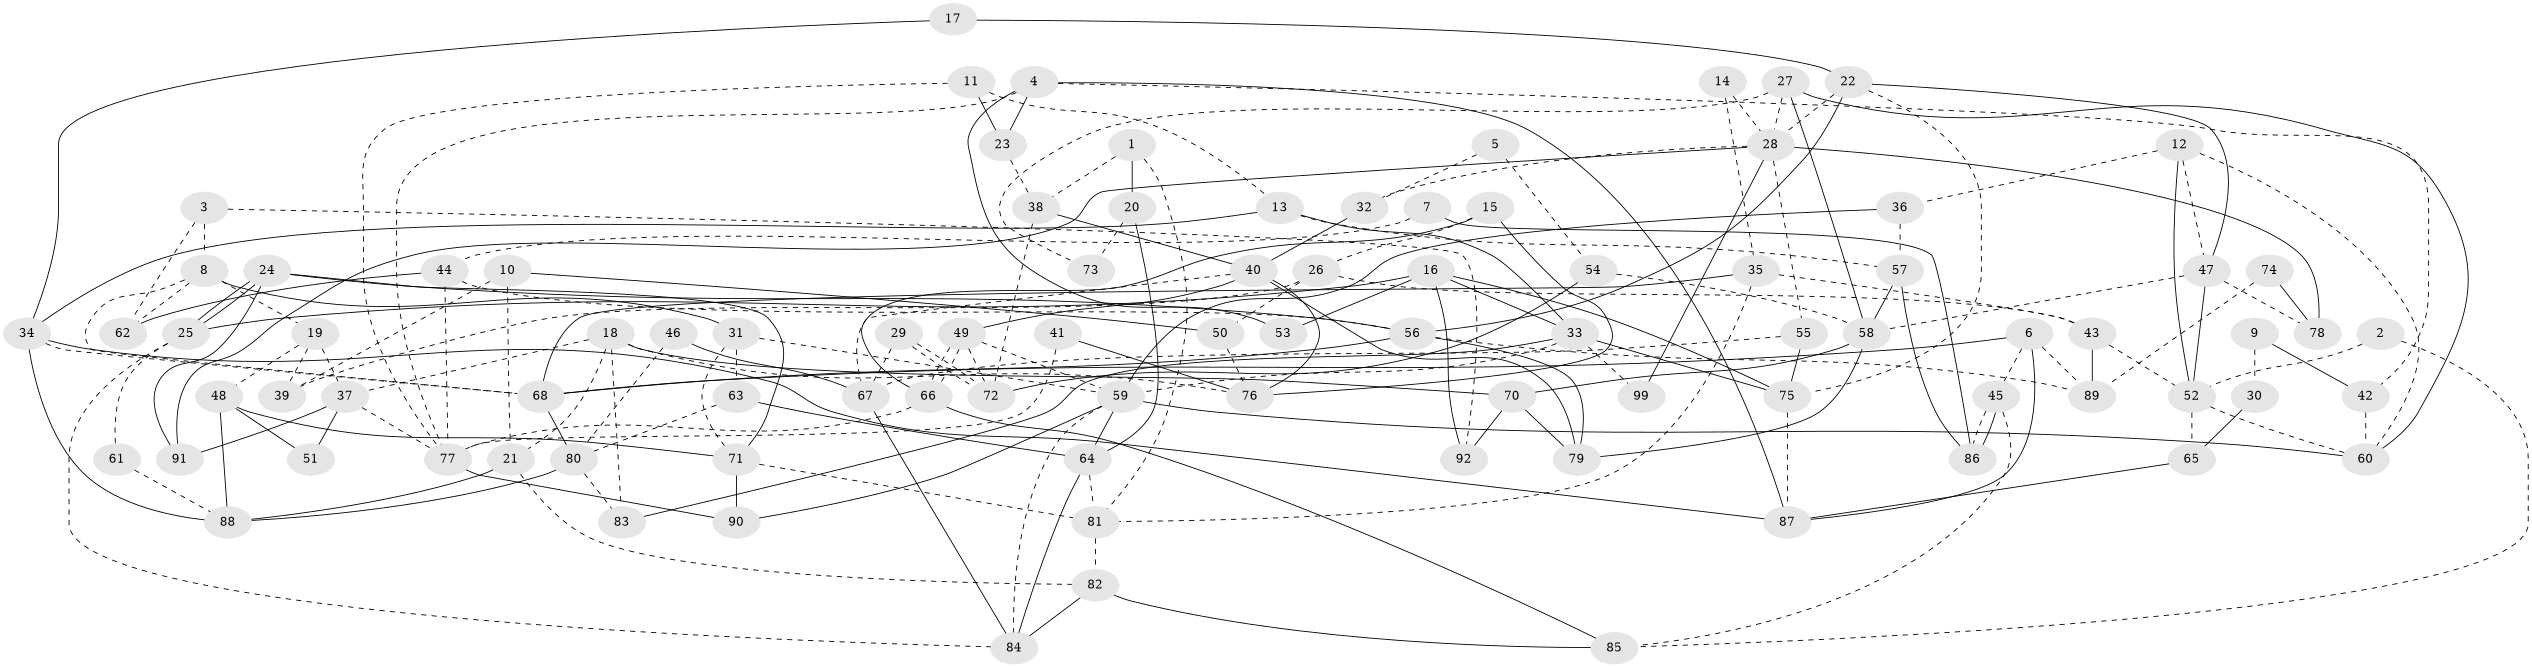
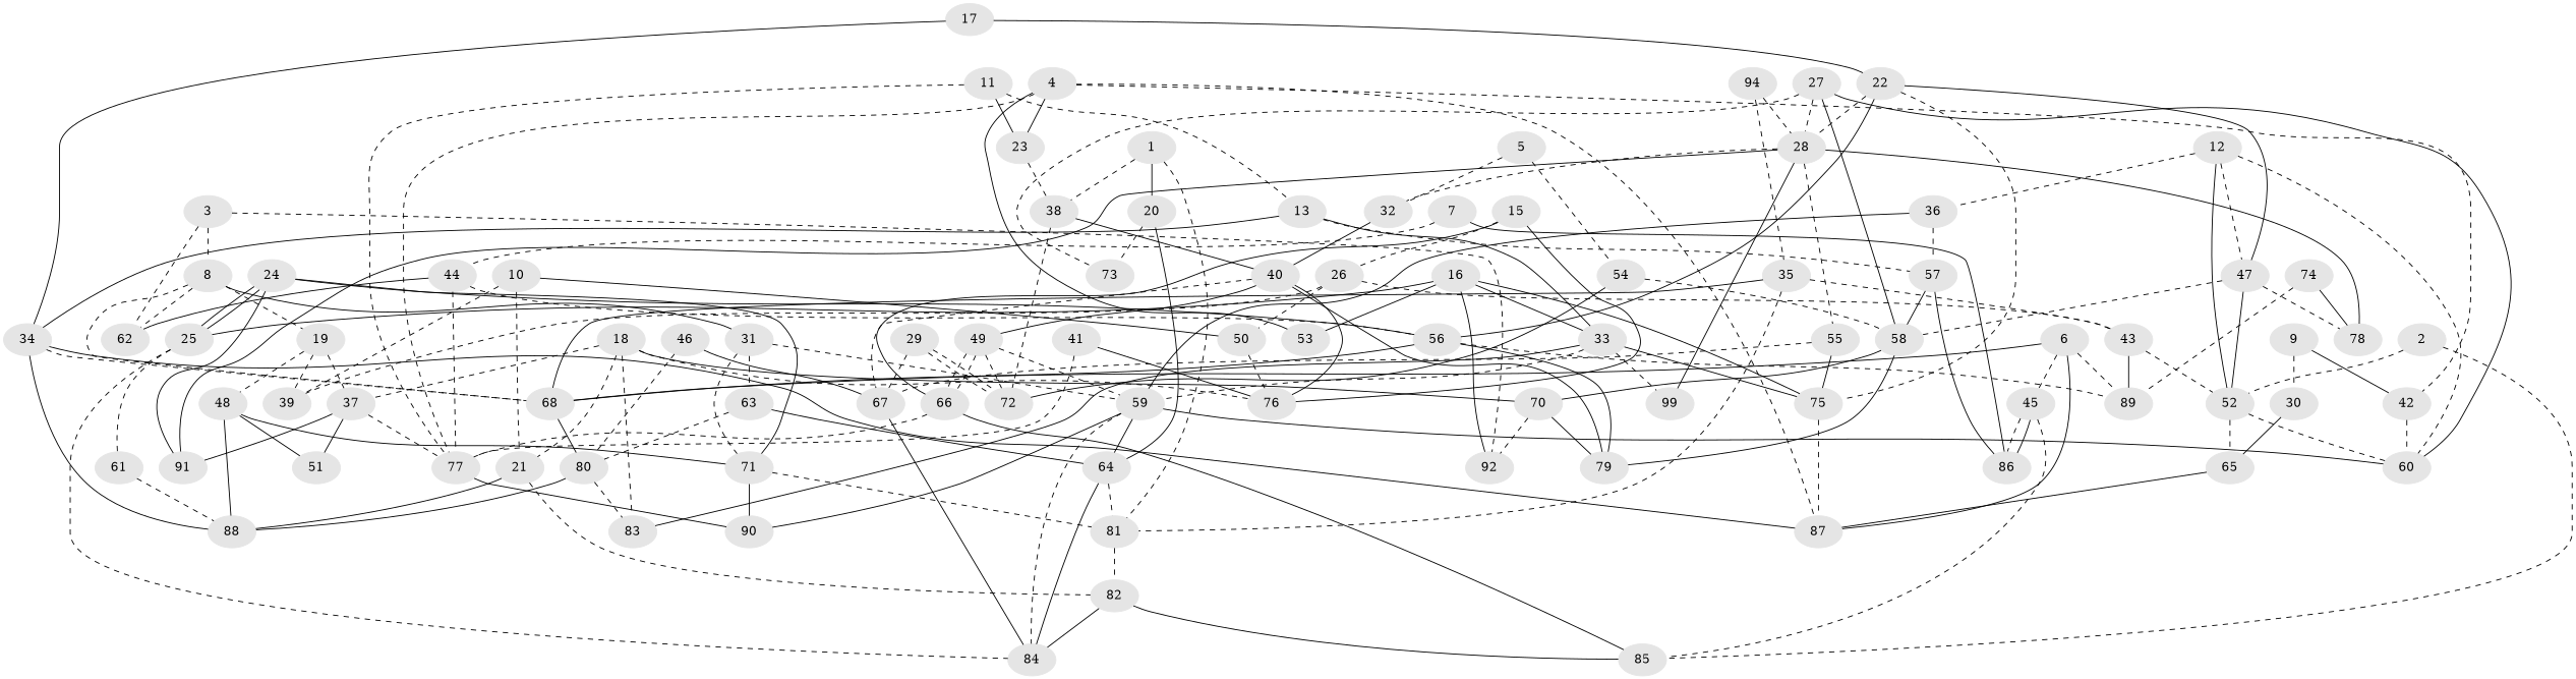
  graph {
    node [color=gray90 style=filled]
    edge [style=dashed]
    1
    20
    38
    81
    64
    73
    72
    40
    82
    2
    52
    85
    60
    65
    3
    8
    62
    92
    68
    19
    31
    4
    23
    42
    53
    77
    87
    90
    5
    32
    54
    58
    6
    45
    89
    86
    80
    7
    44
    56
    39
    37
    48
    71
    59
    63
    9
    30
    43
    10
    21
    50
    88
    76
    11
    13
    33
    34
    57
    12
    36
    47
    78
    75
    83
    n66 [label=99]
-   14
+   14 [label=94]
    28
    35
    91
    55
    15
    26
    66
    16
    25
    61
    84
    17
    22
    18
    70
    51
    79
    24
    27
    67
    29
    49
    41
    46
    74
    1 -- 20 [style=solid]
    1 -- 38
    1 -- 81
    20 -- 64 [style=solid]
    20 -- 73
    38 -- 72
    38 -- 40 [style=solid]
    81 -- 82
    64 -- 81
    64 -- 84 [style=solid]
    40 -- 76 [style=solid]
    40 -- 79 [style=solid]
    40 -- 67
    40 -- 49 [style=solid]
    82 -- 85 [style=solid]
    82 -- 84 [style=solid]
    2 -- 52
    2 -- 85
    52 -- 60
    52 -- 65
    65 -- 87 [style=solid]
    3 -- 8
    3 -- 62
    3 -- 92
    8 -- 62
    8 -- 68
    8 -- 19
    8 -- 31 [style=solid]
    68 -- 80 [style=solid]
    19 -- 39
    19 -- 37
    19 -- 48
    31 -- 71
    31 -- 59
    31 -- 63
    4 -- 23 [style=solid]
    4 -- 42
    4 -- 53 [style=solid]
    4 -- 77
-   4 -- 87 [style=solid]
+   4 -- 87
    23 -- 38
    42 -- 60
    77 -- 90 [style=solid]
    5 -- 32
    5 -- 54
    32 -- 40 [style=solid]
    54 -- 72 [style=solid]
    54 -- 58
    58 -- 70 [style=solid]
    58 -- 79 [style=solid]
    6 -- 68 [style=solid]
    6 -- 87 [style=solid]
    6 -- 45
    6 -- 89
    45 -- 85
    45 -- 86
    45 -- 86 [style=solid]
    80 -- 88 [style=solid]
    80 -- 83
    7 -- 86 [style=solid]
    7 -- 44
    44 -- 62 [style=solid]
    44 -- 77
    44 -- 56
    56 -- 68 [style=solid]
    56 -- 89
    56 -- 79 [style=solid]
    37 -- 77
    37 -- 91 [style=solid]
    37 -- 51 [style=solid]
    48 -- 71 [style=solid]
    48 -- 88 [style=solid]
    48 -- 51 [style=solid]
    71 -- 81
    71 -- 90 [style=solid]
    59 -- 64 [style=solid]
    59 -- 60 [style=solid]
    59 -- 90 [style=solid]
    59 -- 84
    63 -- 64 [style=solid]
    63 -- 80
    9 -- 42 [style=solid]
    9 -- 30
    30 -- 65 [style=solid]
    43 -- 52
    43 -- 89 [style=solid]
    10 -- 39
    10 -- 21
    10 -- 50 [style=solid]
    21 -- 82
    21 -- 88 [style=solid]
    50 -- 76
    11 -- 23 [style=solid]
    11 -- 77
    11 -- 13
    13 -- 33 [style=solid]
    13 -- 34 [style=solid]
    13 -- 57
    33 -- 59
    33 -- 75 [style=solid]
    33 -- 83 [style=solid]
    33 -- n66
    34 -- 68
    34 -- 87 [style=solid]
    34 -- 88 [style=solid]
    57 -- 58 [style=solid]
    57 -- 86 [style=solid]
    12 -- 52 [style=solid]
    12 -- 60
    12 -- 36
    12 -- 47
    36 -- 59 [style=solid]
    36 -- 57
    47 -- 52 [style=solid]
    47 -- 58
    47 -- 78
    75 -- 87
    14 -- 28
    14 -- 35
    28 -- 32
    28 -- 78 [style=solid]
    28 -- n66 [style=solid]
    28 -- 91 [style=solid]
    28 -- 55
    35 -- 81
    35 -- 68 [style=solid]
    35 -- 43
    55 -- 75 [style=solid]
    55 -- 67
    15 -- 76 [style=solid]
    15 -- 26
    15 -- 66 [style=solid]
    26 -- 39
    26 -- 43
    26 -- 50
    66 -- 85 [style=solid]
    66 -- 77
    16 -- 92 [style=solid]
    16 -- 53 [style=solid]
    16 -- 33 [style=solid]
    16 -- 75 [style=solid]
    16 -- 25 [style=solid]
    25 -- 61
    25 -- 84
    61 -- 88
    17 -- 34 [style=solid]
    17 -- 22 [style=solid]
    22 -- 56 [style=solid]
    22 -- 47 [style=solid]
    22 -- 75
    22 -- 28
    18 -- 37
    18 -- 21
    18 -- 76
    18 -- 83
    18 -- 70 [style=solid]
-   70 -- 92 [style=solid]
+   70 -- 92
    70 -- 79 [style=solid]
    24 -- 56 [style=solid]
    24 -- 71 [style=solid]
    24 -- 91 [style=solid]
    24 -- 25 [style=solid]
    24 -- 25 [style=solid]
    27 -- 73
    27 -- 60 [style=solid]
    27 -- 58 [style=solid]
    27 -- 28
    67 -- 84 [style=solid]
    29 -- 72
    29 -- 72
    29 -- 67
    49 -- 72
    49 -- 59
    49 -- 66
    49 -- 66
    41 -- 77
    41 -- 76 [style=solid]
    46 -- 80
    46 -- 67 [style=solid]
    74 -- 89
    74 -- 78 [style=solid]
  }
